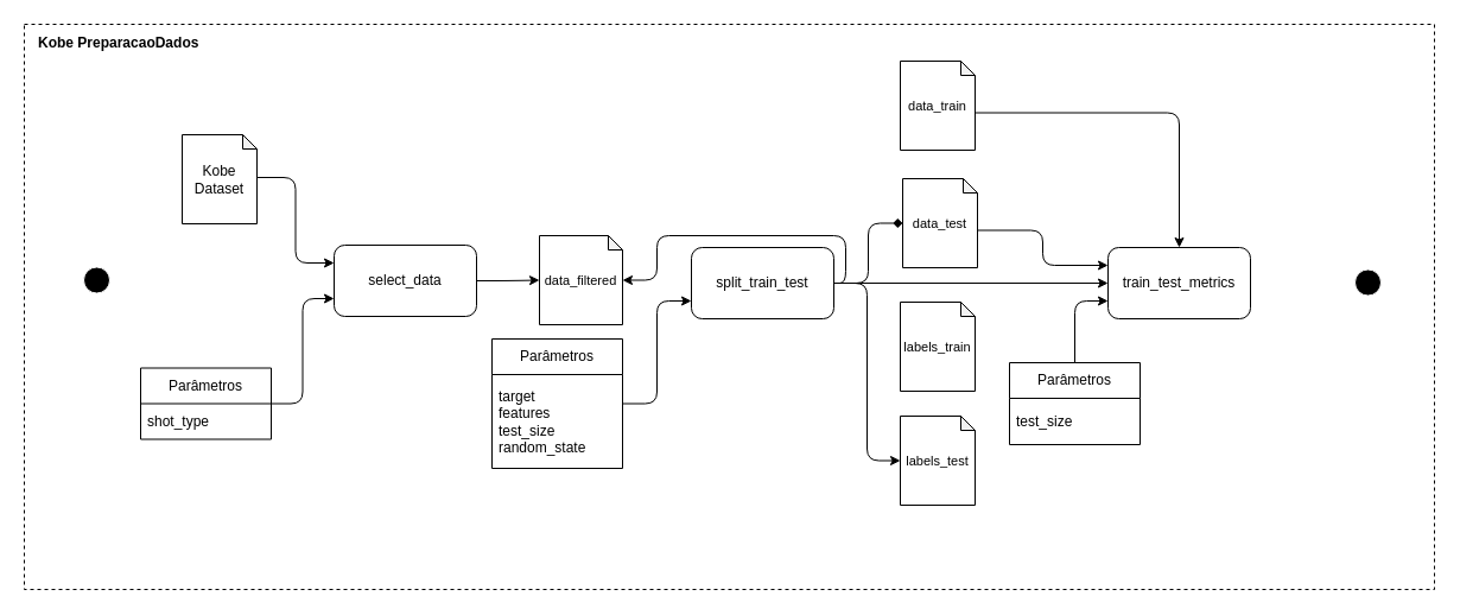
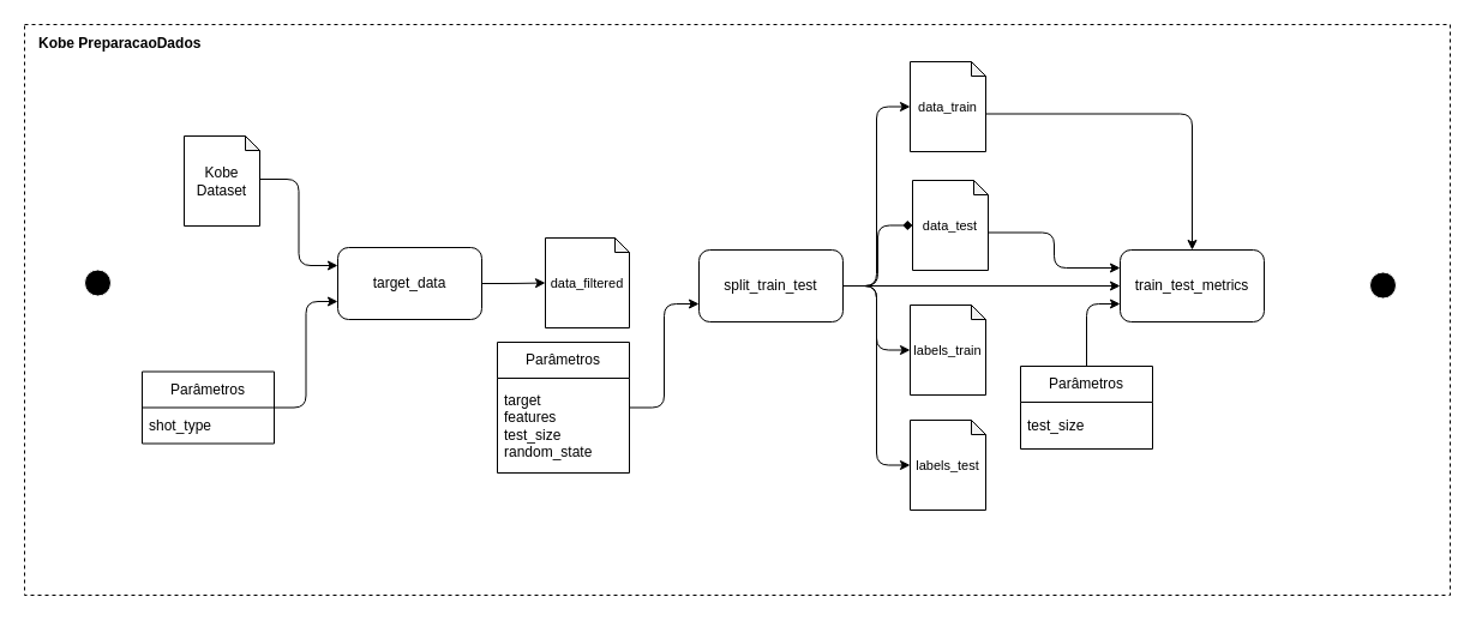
  <mxCell id="0" />
  <mxCell id="1" parent="0" />
  <mxCell id="2" value="Kobe PreparacaoDados" style="rounded=0;whiteSpace=wrap;html=1;dashed=1;align=left;verticalAlign=top;spacingLeft=10;spacingTop=2;fontStyle=1" vertex="1" parent="1"><mxGeometry x="20" y="20" width="1188" height="476" as="geometry" /></mxCell>
  <mxCell id="3" style="edgeStyle=orthogonalEdgeStyle;html=1;exitX=0;exitY=0;exitDx=50;exitDy=36;exitPerimeter=0;entryX=0;entryY=0.25;entryDx=0;entryDy=0;" edge="1" parent="1" source="4" target="6"><mxGeometry relative="1" as="geometry" /></mxCell>
  <mxCell id="4" value="Kobe Dataset" style="shape=note;whiteSpace=wrap;html=1;backgroundOutline=1;darkOpacity=0.05;size=12;" vertex="1" parent="1"><mxGeometry x="153" y="113" width="63" height="75" as="geometry" /></mxCell>
  <mxCell id="5" style="edgeStyle=orthogonalEdgeStyle;html=1;exitX=1;exitY=0.5;exitDx=0;exitDy=0;entryX=0;entryY=0.5;entryDx=0;entryDy=0;entryPerimeter=0;" edge="1" parent="1" source="6" target="10"><mxGeometry relative="1" as="geometry" /></mxCell>
- <mxCell id="6" value="select_data" style="rounded=1;whiteSpace=wrap;html=1;" vertex="1" parent="1"><mxGeometry x="281" y="206" width="120" height="60" as="geometry" /></mxCell>
+ <mxCell id="6" value="target_data" style="rounded=1;whiteSpace=wrap;html=1;" vertex="1" parent="1"><mxGeometry x="281" y="206" width="120" height="60" as="geometry" /></mxCell>
  <mxCell id="7" value="Parâmetros" style="swimlane;fontStyle=0;childLayout=stackLayout;horizontal=1;startSize=30;horizontalStack=0;resizeParent=1;resizeParentMax=0;resizeLast=0;collapsible=1;marginBottom=0;whiteSpace=wrap;html=1;" vertex="1" parent="1"><mxGeometry x="118" y="309.5" width="110" height="60" as="geometry" /></mxCell>
  <mxCell id="8" value="shot_type" style="text;strokeColor=none;fillColor=none;align=left;verticalAlign=middle;spacingLeft=4;spacingRight=4;overflow=hidden;points=[[0,0.5],[1,0.5]];portConstraint=eastwest;rotatable=0;whiteSpace=wrap;html=1;" vertex="1" parent="7"><mxGeometry y="30" width="110" height="30" as="geometry" /></mxCell>
  <mxCell id="9" style="edgeStyle=orthogonalEdgeStyle;html=1;exitX=1;exitY=0.5;exitDx=0;exitDy=0;entryX=0;entryY=0.75;entryDx=0;entryDy=0;" edge="1" parent="1" source="7" target="6"><mxGeometry relative="1" as="geometry" /></mxCell>
  <mxCell id="10" value="&lt;font style=&quot;font-size: 11px;&quot;&gt;data_filtered&lt;/font&gt;" style="shape=note;whiteSpace=wrap;html=1;backgroundOutline=1;darkOpacity=0.05;size=12;verticalAlign=middle;" vertex="1" parent="1"><mxGeometry x="454" y="198" width="70" height="75" as="geometry" /></mxCell>
- <mxCell id="11" style="edgeStyle=orthogonalEdgeStyle;html=1;exitX=1;exitY=0.5;exitDx=0;exitDy=0;fontSize=11;" edge="1" parent="1" source="16" target="10"><mxGeometry relative="1" as="geometry" /></mxCell>
+ <mxCell id="11" style="edgeStyle=orthogonalEdgeStyle;html=1;exitX=1;exitY=0.5;exitDx=0;exitDy=0;entryX=0;entryY=0.5;entryDx=0;entryDy=0;entryPerimeter=0;fontSize=11;" edge="1" parent="1" source="16" target="21"><mxGeometry relative="1" as="geometry" /></mxCell>
  <mxCell id="12" style="edgeStyle=orthogonalEdgeStyle;html=1;exitX=1;exitY=0.5;exitDx=0;exitDy=0;entryX=0;entryY=0.5;entryDx=0;entryDy=0;entryPerimeter=0;fontSize=11;endArrow=diamond;" edge="1" parent="1" source="16" target="23"><mxGeometry relative="1" as="geometry" /></mxCell>
+ <mxCell id="13" style="edgeStyle=orthogonalEdgeStyle;html=1;exitX=1;exitY=0.5;exitDx=0;exitDy=0;entryX=0;entryY=0.5;entryDx=0;entryDy=0;entryPerimeter=0;fontSize=11;" edge="1" parent="1" source="16" target="24"><mxGeometry relative="1" as="geometry" /></mxCell>
  <mxCell id="14" style="edgeStyle=orthogonalEdgeStyle;html=1;exitX=1;exitY=0.5;exitDx=0;exitDy=0;entryX=0;entryY=0.5;entryDx=0;entryDy=0;entryPerimeter=0;fontSize=11;" edge="1" parent="1" source="16" target="25"><mxGeometry relative="1" as="geometry" /></mxCell>
  <mxCell id="15" value="" style="edgeStyle=orthogonalEdgeStyle;html=1;fontSize=11;" edge="1" parent="1" source="16" target="27"><mxGeometry relative="1" as="geometry" /></mxCell>
  <mxCell id="16" value="split_train_test" style="rounded=1;whiteSpace=wrap;html=1;" vertex="1" parent="1"><mxGeometry x="582" y="208" width="120" height="60" as="geometry" /></mxCell>
  <mxCell id="17" style="edgeStyle=orthogonalEdgeStyle;html=1;entryX=0;entryY=0.75;entryDx=0;entryDy=0;fontSize=9;" edge="1" parent="1" source="18" target="16"><mxGeometry relative="1" as="geometry" /></mxCell>
  <mxCell id="18" value="Parâmetros" style="swimlane;fontStyle=0;childLayout=stackLayout;horizontal=1;startSize=30;horizontalStack=0;resizeParent=1;resizeParentMax=0;resizeLast=0;collapsible=1;marginBottom=0;whiteSpace=wrap;html=1;" vertex="1" parent="1"><mxGeometry x="414" y="285" width="110" height="109" as="geometry" /></mxCell>
  <mxCell id="19" value="target&lt;br&gt;features&lt;br&gt;test_size&lt;br&gt;random_state" style="text;strokeColor=none;fillColor=none;align=left;verticalAlign=middle;spacingLeft=4;spacingRight=4;overflow=hidden;points=[[0,0.5],[1,0.5]];portConstraint=eastwest;rotatable=0;whiteSpace=wrap;html=1;" vertex="1" parent="18"><mxGeometry y="30" width="110" height="79" as="geometry" /></mxCell>
  <mxCell id="20" style="edgeStyle=orthogonalEdgeStyle;html=1;exitX=0;exitY=0;exitDx=63;exitDy=43.5;exitPerimeter=0;fontSize=11;" edge="1" parent="1" source="21" target="27"><mxGeometry relative="1" as="geometry"><mxPoint x="936" y="217" as="targetPoint" /></mxGeometry></mxCell>
  <mxCell id="21" value="&lt;font style=&quot;font-size: 11px;&quot;&gt;data_train&lt;/font&gt;" style="shape=note;whiteSpace=wrap;html=1;backgroundOutline=1;darkOpacity=0.05;size=12;verticalAlign=middle;" vertex="1" parent="1"><mxGeometry x="758" y="51" width="63" height="75" as="geometry" /></mxCell>
  <mxCell id="22" style="edgeStyle=orthogonalEdgeStyle;html=1;exitX=0;exitY=0;exitDx=63;exitDy=43.5;exitPerimeter=0;entryX=0;entryY=0.25;entryDx=0;entryDy=0;fontSize=11;" edge="1" parent="1" source="23" target="27"><mxGeometry relative="1" as="geometry" /></mxCell>
  <mxCell id="23" value="&lt;font style=&quot;font-size: 11px;&quot;&gt;data_test&lt;/font&gt;" style="shape=note;whiteSpace=wrap;html=1;backgroundOutline=1;darkOpacity=0.05;size=12;verticalAlign=middle;" vertex="1" parent="1"><mxGeometry x="760" y="150" width="63" height="75" as="geometry" /></mxCell>
  <mxCell id="24" value="&lt;font style=&quot;font-size: 11px;&quot;&gt;labels_train&lt;/font&gt;" style="shape=note;whiteSpace=wrap;html=1;backgroundOutline=1;darkOpacity=0.05;size=12;verticalAlign=middle;" vertex="1" parent="1"><mxGeometry x="758" y="254" width="63" height="75" as="geometry" /></mxCell>
  <mxCell id="25" value="&lt;font style=&quot;font-size: 11px;&quot;&gt;labels_test&lt;/font&gt;" style="shape=note;whiteSpace=wrap;html=1;backgroundOutline=1;darkOpacity=0.05;size=12;verticalAlign=middle;" vertex="1" parent="1"><mxGeometry x="758" y="350" width="63" height="75" as="geometry" /></mxCell>
  <mxCell id="26" style="edgeStyle=orthogonalEdgeStyle;html=1;exitX=1;exitY=0.5;exitDx=0;exitDy=0;entryX=0;entryY=0.5;entryDx=0;entryDy=0;strokeColor=#FFFFFF;fontSize=11;" edge="1" parent="1" source="27" target="33"><mxGeometry relative="1" as="geometry" /></mxCell>
  <mxCell id="27" value="train_test_metrics" style="rounded=1;whiteSpace=wrap;html=1;" vertex="1" parent="1"><mxGeometry x="933" y="208" width="120" height="60" as="geometry" /></mxCell>
  <mxCell id="28" style="edgeStyle=orthogonalEdgeStyle;html=1;exitX=0.5;exitY=0;exitDx=0;exitDy=0;entryX=0;entryY=0.75;entryDx=0;entryDy=0;fontSize=11;" edge="1" parent="1" source="29" target="27"><mxGeometry relative="1" as="geometry" /></mxCell>
  <mxCell id="29" value="Parâmetros" style="swimlane;fontStyle=0;childLayout=stackLayout;horizontal=1;startSize=30;horizontalStack=0;resizeParent=1;resizeParentMax=0;resizeLast=0;collapsible=1;marginBottom=0;whiteSpace=wrap;html=1;" vertex="1" parent="1"><mxGeometry x="850" y="305" width="110" height="69" as="geometry" /></mxCell>
  <mxCell id="30" value="test_size" style="text;strokeColor=none;fillColor=none;align=left;verticalAlign=middle;spacingLeft=4;spacingRight=4;overflow=hidden;points=[[0,0.5],[1,0.5]];portConstraint=eastwest;rotatable=0;whiteSpace=wrap;html=1;" vertex="1" parent="29"><mxGeometry y="30" width="110" height="39" as="geometry" /></mxCell>
  <mxCell id="31" value="" style="ellipse;html=1;shape=startState;fillColor=#000000;strokeColor=#FFFFFF;fontSize=11;" vertex="1" parent="1"><mxGeometry x="66" y="220.5" width="30" height="30" as="geometry" /></mxCell>
  <mxCell id="32" value="" style="edgeStyle=orthogonalEdgeStyle;html=1;verticalAlign=bottom;endArrow=open;endSize=8;strokeColor=#FFFFFF;fontSize=11;entryX=0;entryY=0.5;entryDx=0;entryDy=0;" edge="1" source="31" parent="1" target="6"><mxGeometry relative="1" as="geometry"><mxPoint x="108" y="309.5" as="targetPoint" /></mxGeometry></mxCell>
  <mxCell id="33" value="" style="ellipse;html=1;shape=endState;fillColor=#000000;strokeColor=#FFFFFF;fontSize=11;" vertex="1" parent="1"><mxGeometry x="1137" y="222.5" width="30" height="30" as="geometry" /></mxCell>
